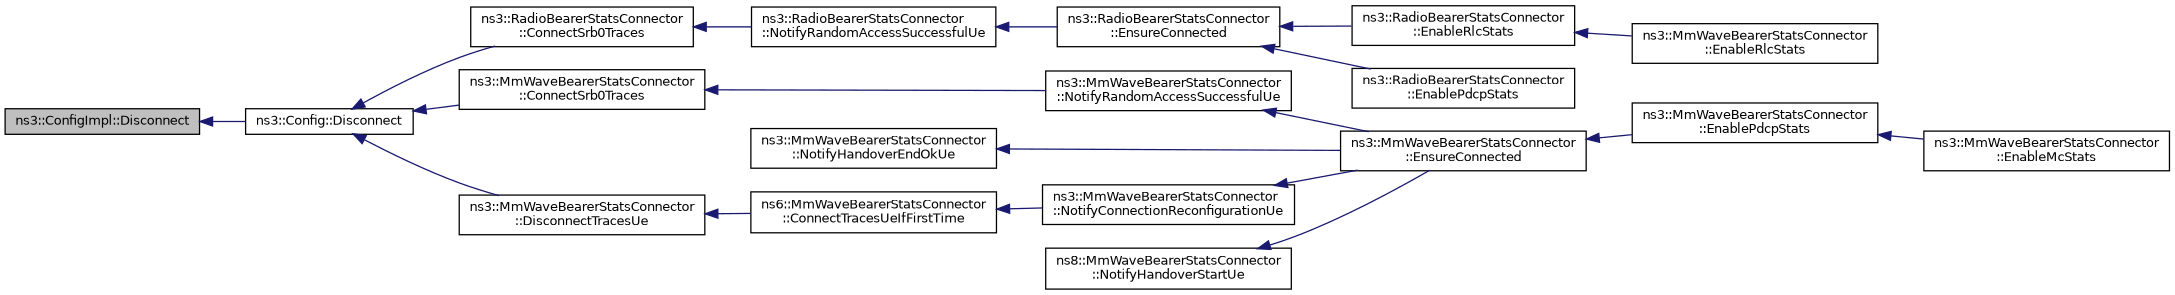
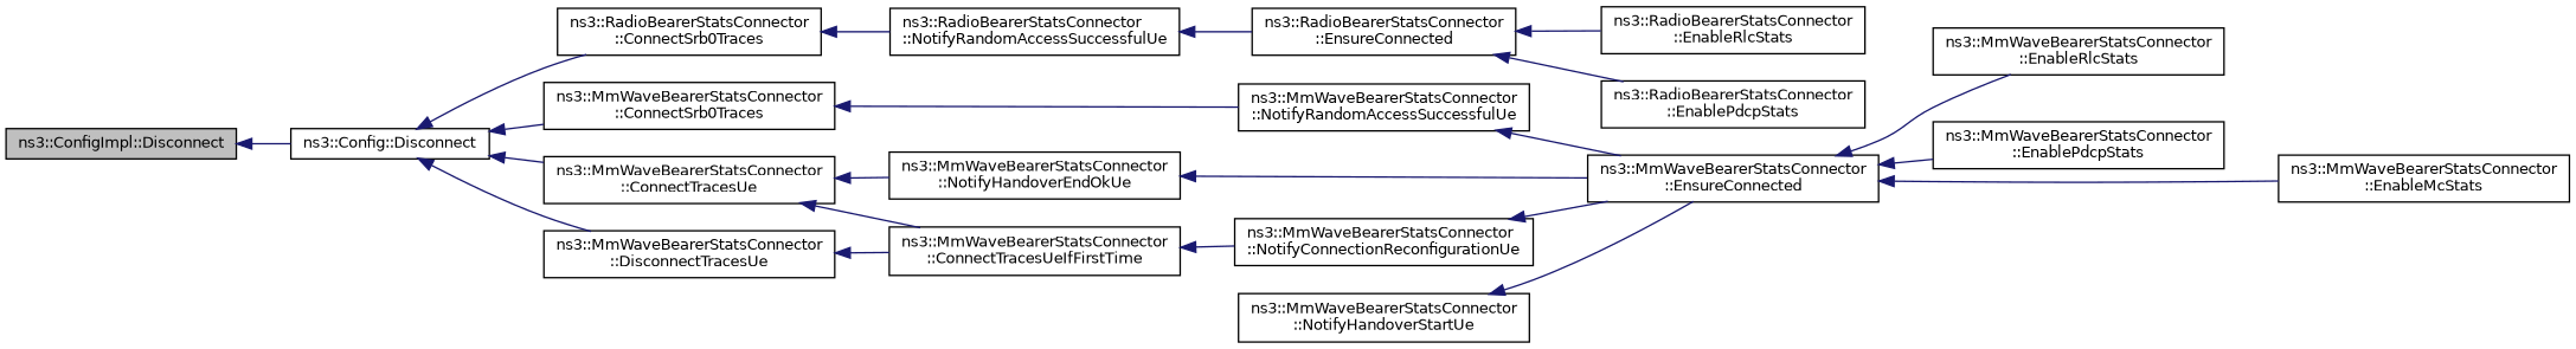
  digraph {
    rankdir=LR
    node [color=black fillcolor=white fontname=Helvetica fontsize=10 shape=record style=filled]
    edge [color=midnightblue dir=back fontname=Helvetica fontsize=10 labelfontname=Helvetica labelfontsize=10 style=solid]
    n1 [fillcolor=grey75 fontcolor=black height=0.2 label="ns3::ConfigImpl::Disconnect" width=0.4]
    n2 [height=0.2 label="ns3::Config::Disconnect" width=0.4]
    n3 [height=0.2 label="ns3::RadioBearerStatsConnector\l::ConnectSrb0Traces" width=0.4]
    n4 [height=0.2 label="ns3::MmWaveBearerStatsConnector\l::ConnectSrb0Traces" width=0.4]
+   n5 [height=0.2 label="ns3::MmWaveBearerStatsConnector\l::ConnectTracesUe" width=0.4]
    n6 [height=0.2 label="ns3::MmWaveBearerStatsConnector\l::DisconnectTracesUe" width=0.4]
    n7 [height=0.2 label="ns3::RadioBearerStatsConnector\l::NotifyRandomAccessSuccessfulUe" width=0.4]
    n8 [height=0.2 label="ns3::MmWaveBearerStatsConnector\l::NotifyRandomAccessSuccessfulUe" width=0.4]
    n9 [height=0.2 label="ns3::MmWaveBearerStatsConnector\l::NotifyHandoverEndOkUe" width=0.4]
-   n10 [height=0.2 label="ns6::MmWaveBearerStatsConnector\l::ConnectTracesUeIfFirstTime" width=0.4]
+   n10 [height=0.2 label="ns3::MmWaveBearerStatsConnector\l::ConnectTracesUeIfFirstTime" width=0.4]
    n11 [height=0.2 label="ns3::RadioBearerStatsConnector\l::EnsureConnected" width=0.4]
    n12 [height=0.2 label="ns3::RadioBearerStatsConnector\l::EnableRlcStats" width=0.4]
    n13 [height=0.2 label="ns3::RadioBearerStatsConnector\l::EnablePdcpStats" width=0.4]
    n14 [height=0.2 label="ns3::MmWaveBearerStatsConnector\l::EnsureConnected" width=0.4]
    n15 [height=0.2 label="ns3::MmWaveBearerStatsConnector\l::EnableRlcStats" width=0.4]
    n16 [height=0.2 label="ns3::MmWaveBearerStatsConnector\l::EnablePdcpStats" width=0.4]
    n17 [height=0.2 label="ns3::MmWaveBearerStatsConnector\l::EnableMcStats" width=0.4]
    n18 [height=0.2 label="ns3::MmWaveBearerStatsConnector\l::NotifyConnectionReconfigurationUe" width=0.4]
-   n19 [height=0.2 label="ns8::MmWaveBearerStatsConnector\l::NotifyHandoverStartUe" width=0.4]
+   n19 [height=0.2 label="ns3::MmWaveBearerStatsConnector\l::NotifyHandoverStartUe" width=0.4]
    n1 -> n2
    n2 -> n3
    n2 -> n4
+   n2 -> n5
    n2 -> n6
    n3 -> n7
    n4 -> n8
+   n5 -> n9
+   n5 -> n10
    n6 -> n10
    n7 -> n11
    n8 -> n14
    n9 -> n14
    n10 -> n18
    n11 -> n12
    n11 -> n13
-   n12 -> n15
+   n14 -> n15
    n14 -> n16
-   n16 -> n17
+   n14 -> n17
    n18 -> n14
    n19 -> n14
  }
